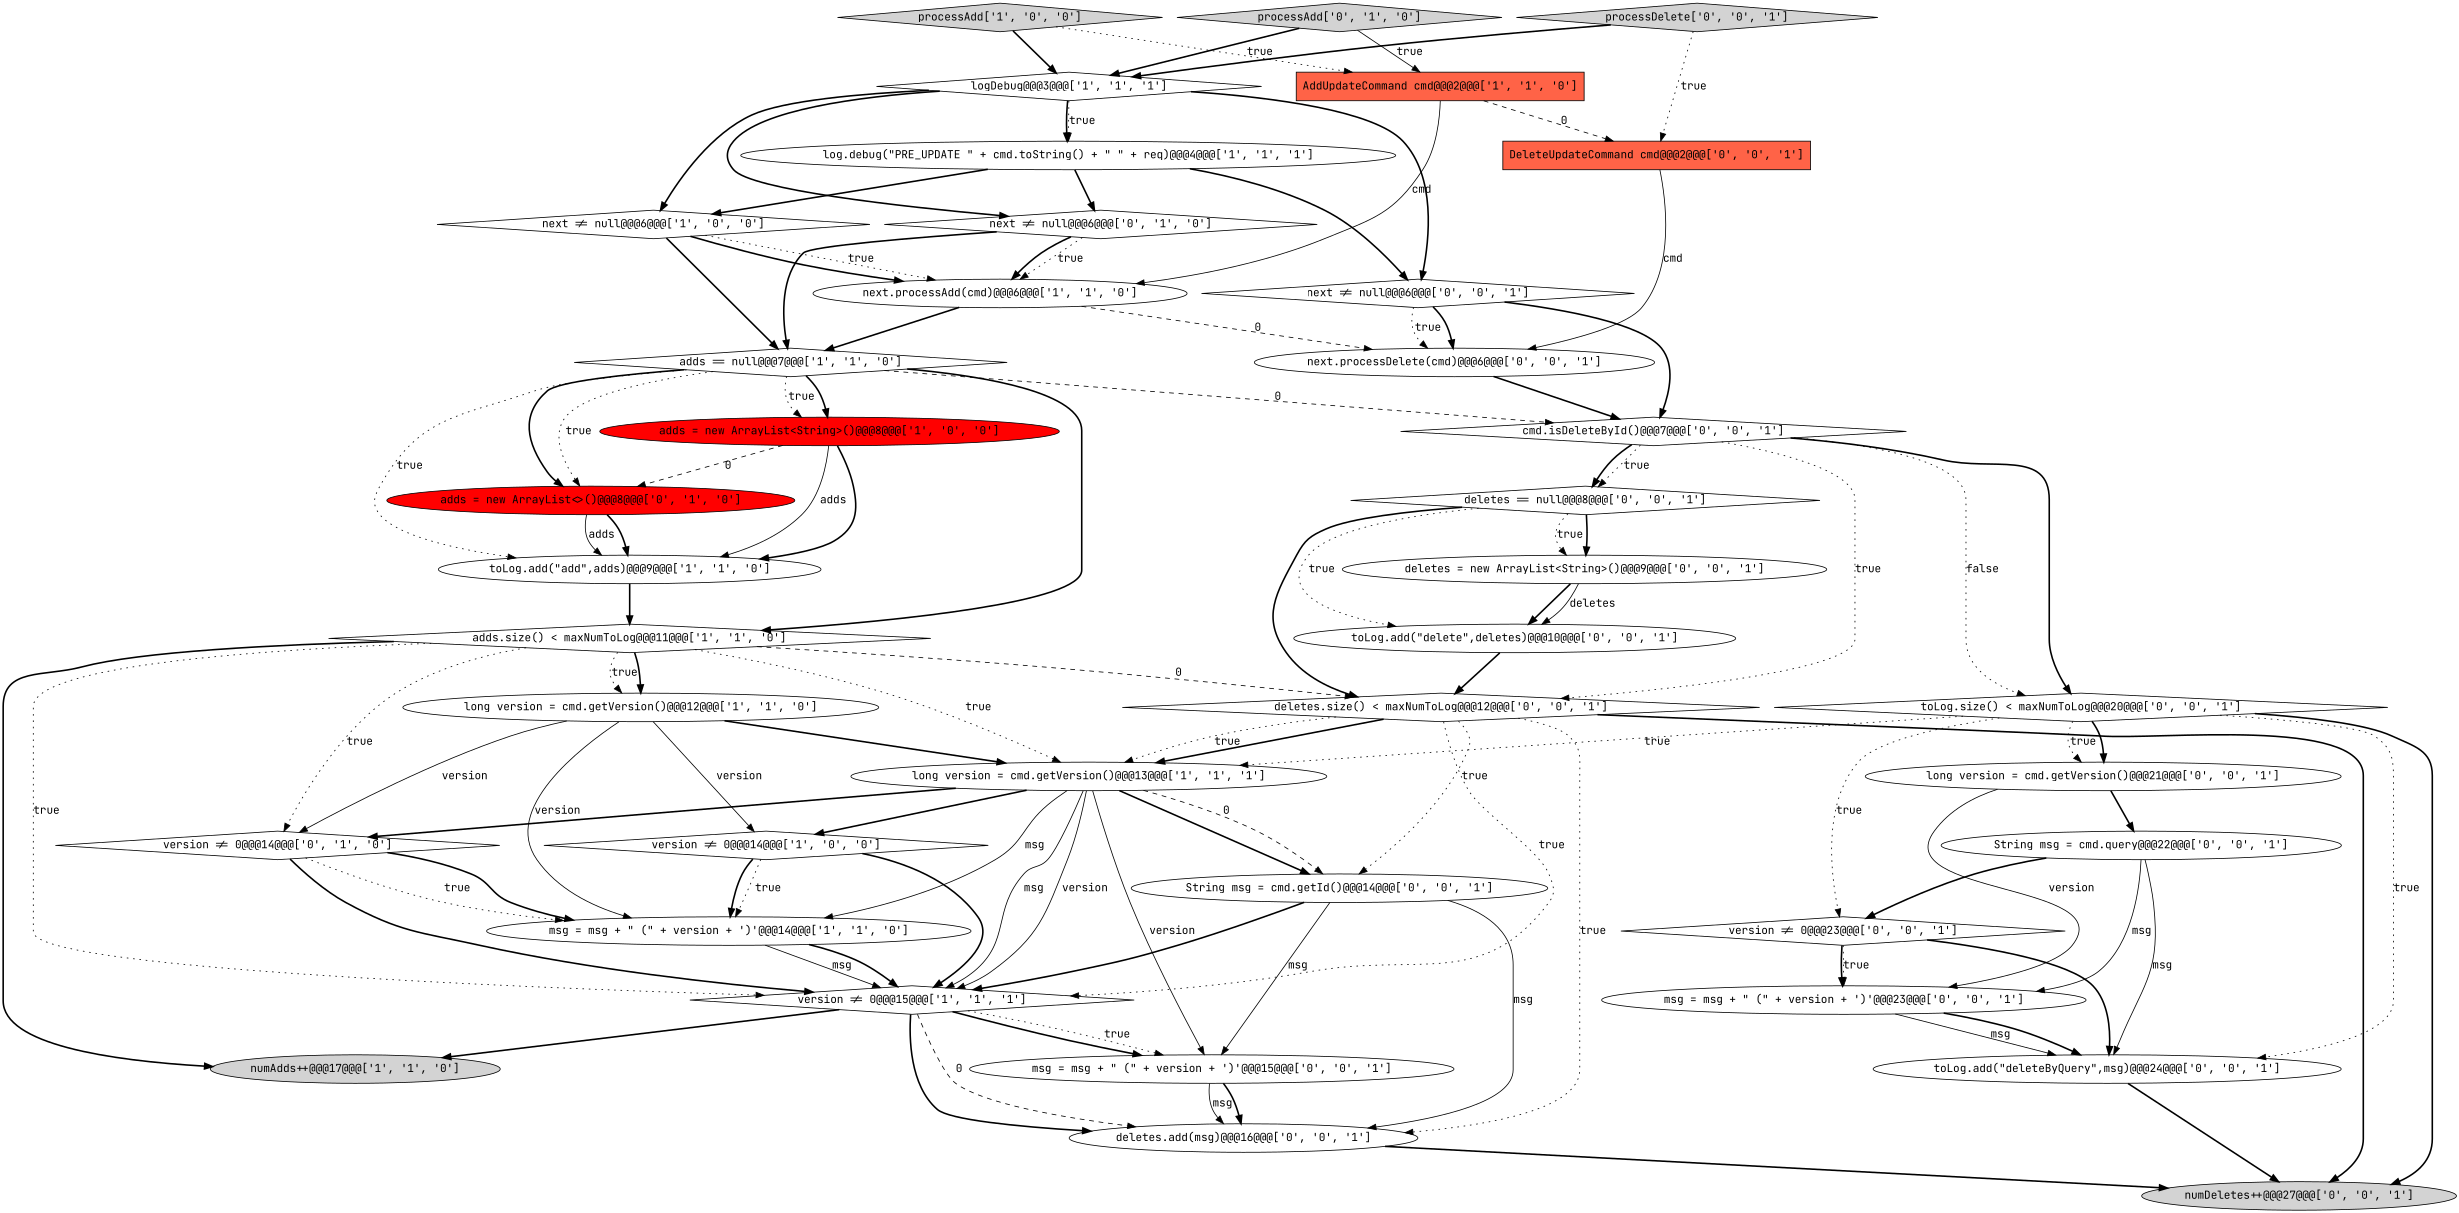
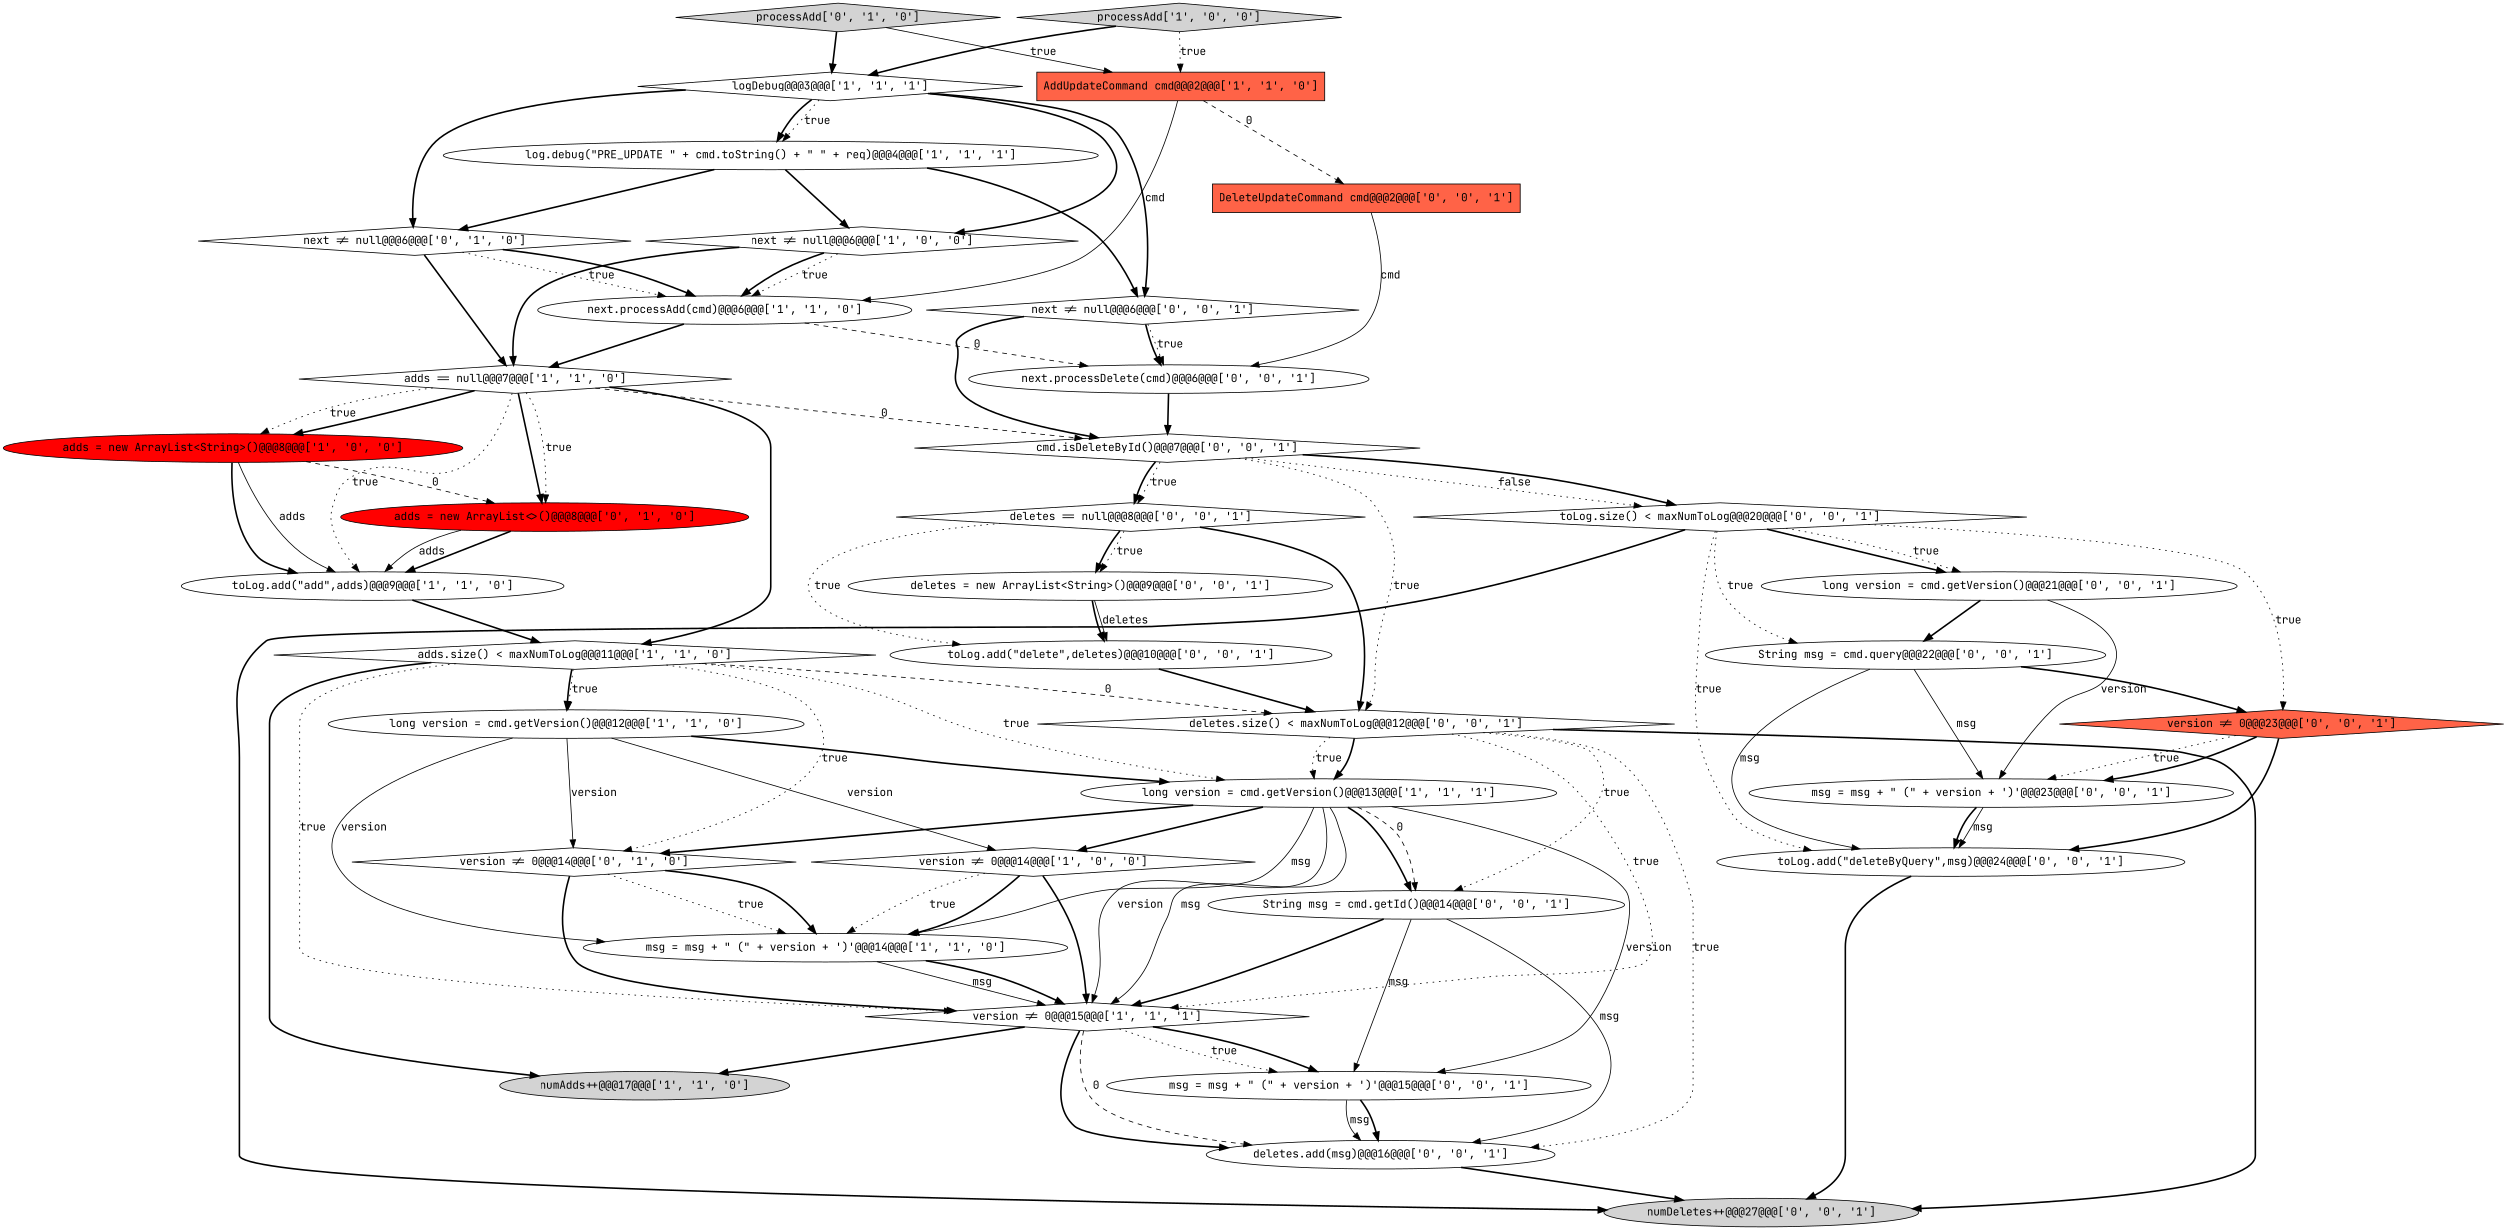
  digraph {
    fontname="JetBrains Mono"
    node [fillcolor=white fontname="JetBrains Mono" shape=ellipse style=filled]
    edge [fontname="JetBrains Mono" style=bold]
    n1 [label="logDebug@@@3@@@['1', '1', '1']" shape=diamond]
    n2 [label="next != null@@@6@@@['0', '1', '0']" shape=diamond]
    n3 [label="next != null@@@6@@@['1', '0', '0']" shape=diamond]
    n4 [label="log.debug(\"PRE_UPDATE \" + cmd.toString() + \" \" + req)@@@4@@@['1', '1', '1']"]
    n5 [label="next != null@@@6@@@['0', '0', '1']" shape=diamond]
    n6 [label="adds == null@@@7@@@['1', '1', '0']" shape=diamond]
    n7 [label="next.processAdd(cmd)@@@6@@@['1', '1', '0']"]
    n8 [label="next.processDelete(cmd)@@@6@@@['0', '0', '1']"]
    n9 [label="cmd.isDeleteById()@@@7@@@['0', '0', '1']" shape=diamond]
    n10 [fillcolor=red label="adds = new ArrayList<String>()@@@8@@@['1', '0', '0']"]
    n11 [fillcolor=red label="adds = new ArrayList<>()@@@8@@@['0', '1', '0']"]
    n12 [label="toLog.add(\"add\",adds)@@@9@@@['1', '1', '0']"]
    n13 [label="adds.size() < maxNumToLog@@@11@@@['1', '1', '0']" shape=diamond]
    n14 [fillcolor=lightgray label="numDeletes++@@@27@@@['0', '0', '1']"]
    n15 [label="deletes.size() < maxNumToLog@@@12@@@['0', '0', '1']" shape=diamond]
    n16 [label="deletes == null@@@8@@@['0', '0', '1']" shape=diamond]
    n17 [label="toLog.size() < maxNumToLog@@@20@@@['0', '0', '1']" shape=diamond]
    n18 [fillcolor=lightgray label="numAdds++@@@17@@@['1', '1', '0']"]
    n19 [label="long version = cmd.getVersion()@@@13@@@['1', '1', '1']"]
    n20 [label="version != 0@@@14@@@['0', '1', '0']" shape=diamond]
    n21 [label="version != 0@@@15@@@['1', '1', '1']" shape=diamond]
    n22 [label="long version = cmd.getVersion()@@@12@@@['1', '1', '0']"]
    n23 [label="toLog.add(\"delete\",deletes)@@@10@@@['0', '0', '1']"]
    n24 [label="String msg = cmd.getId()@@@14@@@['0', '0', '1']"]
    n25 [label="deletes.add(msg)@@@16@@@['0', '0', '1']"]
-   n26 [label="version != 0@@@23@@@['0', '0', '1']" shape=diamond]
+   n26 [fillcolor=tomato label="version != 0@@@23@@@['0', '0', '1']" shape=diamond]
    n27 [label="toLog.add(\"deleteByQuery\",msg)@@@24@@@['0', '0', '1']"]
    n28 [label="msg = msg + \" (\" + version + ')'@@@23@@@['0', '0', '1']"]
    n29 [label="version != 0@@@14@@@['1', '0', '0']" shape=diamond]
    n30 [label="msg = msg + \" (\" + version + ')'@@@14@@@['1', '1', '0']"]
    n31 [label="msg = msg + \" (\" + version + ')'@@@15@@@['0', '0', '1']"]
-   n32 [fillcolor=lightgray label="processDelete['0', '0', '1']" shape=diamond]
    n33 [fillcolor=tomato label="DeleteUpdateCommand cmd@@@2@@@['0', '0', '1']" shape=box]
    n34 [fillcolor=lightgray label="processAdd['0', '1', '0']" shape=diamond]
    n35 [fillcolor=tomato label="AddUpdateCommand cmd@@@2@@@['1', '1', '0']" shape=box]
    n36 [label="deletes = new ArrayList<String>()@@@9@@@['0', '0', '1']"]
    n37 [label="String msg = cmd.query@@@22@@@['0', '0', '1']"]
    n38 [fillcolor=lightgray label="processAdd['1', '0', '0']" shape=diamond]
    n39 [label="long version = cmd.getVersion()@@@21@@@['0', '0', '1']"]
    n1 -> n2
    n1 -> n3
    n1 -> n4 [label=true style=dotted]
    n1 -> n4
    n1 -> n5
    n2 -> n6
    n2 -> n7 [label=true style=dotted]
    n2 -> n7
    n3 -> n6
    n3 -> n7 [label=true style=dotted]
    n3 -> n7
    n4 -> n2
    n4 -> n3
    n4 -> n5
    n5 -> n8
    n5 -> n8 [label=true style=dotted]
    n5 -> n9
    n6 -> n9 [label=0 style=dashed]
    n6 -> n10
    n6 -> n10 [label=true style=dotted]
    n6 -> n11
    n6 -> n11 [label=true style=dotted]
    n6 -> n12 [label=true style=dotted]
    n6 -> n13
    n7 -> n6
    n7 -> n8 [label=0 style=dashed]
    n8 -> n9
    n9 -> n15 [label=true style=dotted]
    n9 -> n16 [label=true style=dotted]
    n9 -> n16
    n9 -> n17 [label=false style=dotted]
    n9 -> n17
    n10 -> n11 [label=0 style=dashed]
    n10 -> n12
    n10 -> n12 [label=adds style=solid]
    n11 -> n12
    n11 -> n12 [label=adds style=solid]
    n12 -> n13
    n13 -> n15 [label=0 style=dashed]
    n13 -> n18
    n13 -> n19 [label=true style=dotted]
    n13 -> n20 [label=true style=dotted]
    n13 -> n21 [label=true style=dotted]
    n13 -> n22 [label=true style=dotted]
    n13 -> n22
    n15 -> n14
    n15 -> n19
    n15 -> n19 [label=true style=dotted]
    n15 -> n21 [label=true style=dotted]
    n15 -> n24 [label=true style=dotted]
    n15 -> n25 [label=true style=dotted]
    n16 -> n15
    n16 -> n23 [label=true style=dotted]
    n16 -> n36
    n16 -> n36 [label=true style=dotted]
    n17 -> n14
    n17 -> n26 [label=true style=dotted]
    n17 -> n27 [label=true style=dotted]
-   n17 -> n19 [label=true style=dotted]
+   n17 -> n37 [label=true style=dotted]
    n17 -> n39
    n17 -> n39 [label=true style=dotted]
    n19 -> n20
    n19 -> n21 [label=msg style=solid]
    n19 -> n21 [label=version style=solid]
    n19 -> n24
    n19 -> n24 [label=0 style=dashed]
    n19 -> n29
    n19 -> n30 [label=msg style=solid]
    n19 -> n31 [label=version style=solid]
    n20 -> n21
    n20 -> n30 [label=true style=dotted]
    n20 -> n30
    n21 -> n18
    n21 -> n25
    n21 -> n25 [label=0 style=dashed]
    n21 -> n31
    n21 -> n31 [label=true style=dotted]
    n22 -> n19
    n22 -> n20 [label=version style=solid]
    n22 -> n29 [label=version style=solid]
    n22 -> n30 [label=version style=solid]
    n23 -> n15
    n24 -> n21
    n24 -> n25 [label=msg style=solid]
    n24 -> n31 [label=msg style=solid]
    n25 -> n14
    n26 -> n27
    n26 -> n28 [label=true style=dotted]
    n26 -> n28
    n27 -> n14
    n28 -> n27 [label=msg style=solid]
    n28 -> n27
    n29 -> n21
    n29 -> n30 [label=true style=dotted]
    n29 -> n30
    n30 -> n21 [label=msg style=solid]
    n30 -> n21
    n31 -> n25 [label=msg style=solid]
    n31 -> n25
-   n32 -> n1
-   n32 -> n33 [label=true style=dotted]
    n33 -> n8 [label=cmd style=solid]
    n34 -> n1
    n34 -> n35 [label=true style=solid]
    n35 -> n7 [label=cmd style=solid]
    n35 -> n33 [label=0 style=dashed]
    n36 -> n23
    n36 -> n23 [label=deletes style=solid]
    n37 -> n26
    n37 -> n27 [label=msg style=solid]
    n37 -> n28 [label=msg style=solid]
    n38 -> n1
    n38 -> n35 [label=true style=dotted]
    n39 -> n28 [label=version style=solid]
    n39 -> n37
  }
